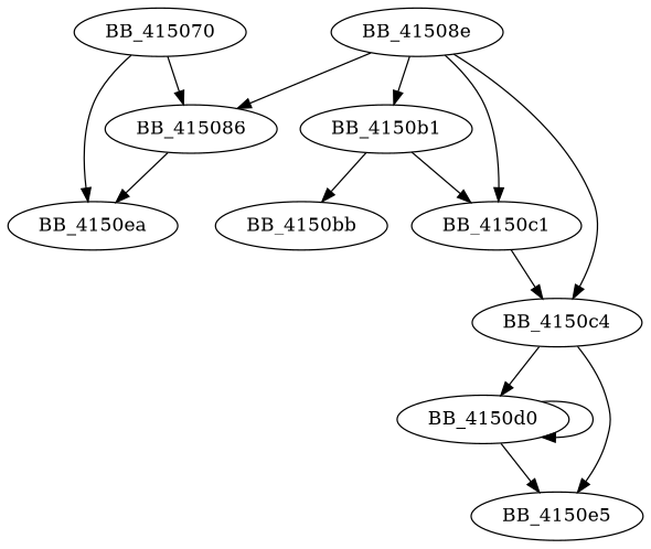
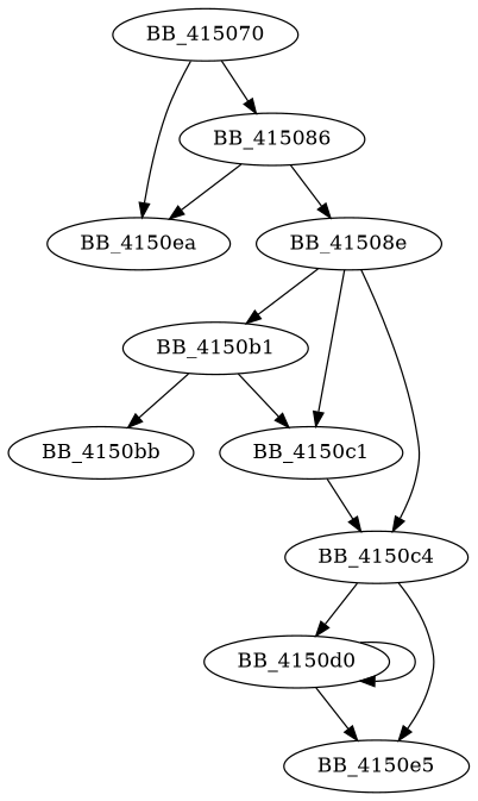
  digraph {
    BB_415070
    BB_415086
    BB_4150ea
    BB_41508e
    BB_4150b1
    BB_4150c4
    BB_4150c1
    BB_4150bb
    BB_4150d0
    BB_4150e5
    BB_415070 -> BB_415086
    BB_415070 -> BB_4150ea
    BB_415086 -> BB_4150ea
-   BB_41508e -> BB_415086
+   BB_415086 -> BB_41508e
    BB_41508e -> BB_4150b1
    BB_41508e -> BB_4150c4
    BB_41508e -> BB_4150c1
    BB_4150b1 -> BB_4150c1
    BB_4150b1 -> BB_4150bb
    BB_4150c4 -> BB_4150d0
    BB_4150c4 -> BB_4150e5
    BB_4150c1 -> BB_4150c4
    BB_4150d0 -> BB_4150d0
    BB_4150d0 -> BB_4150e5
  }
